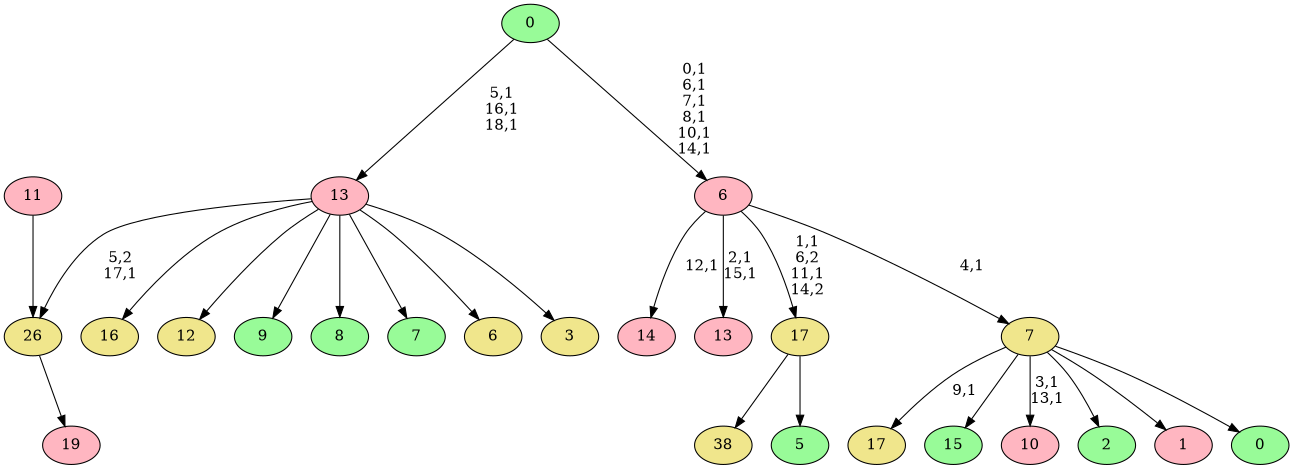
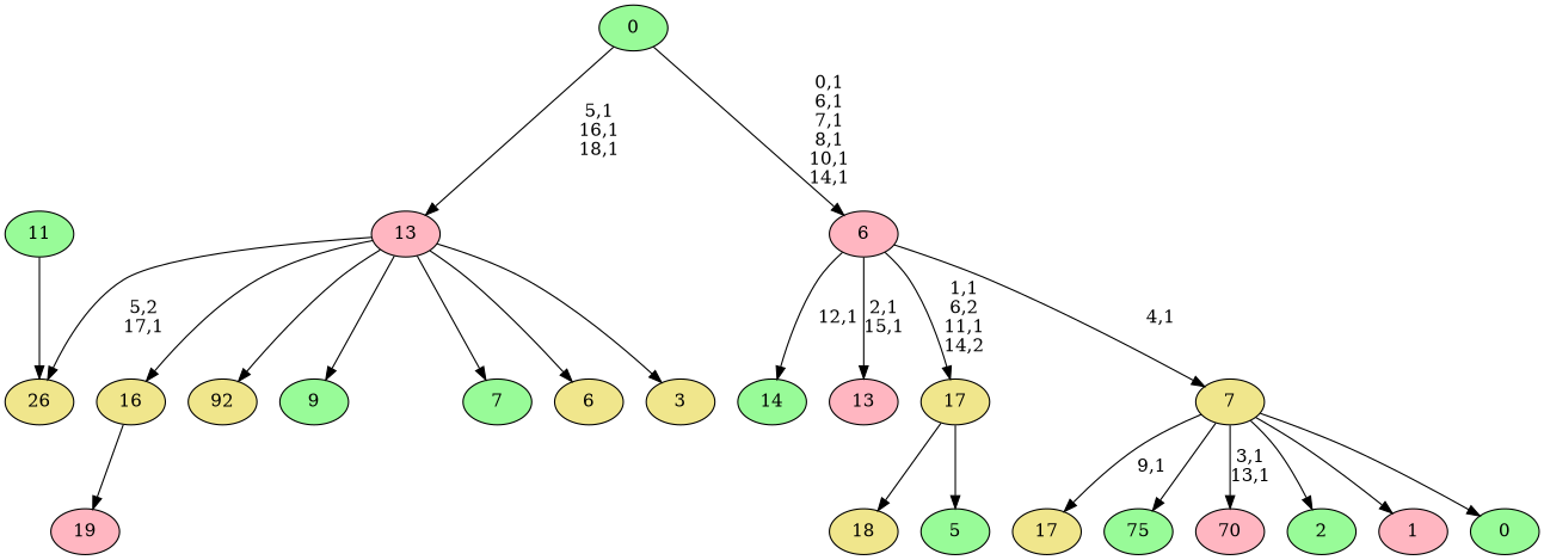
  digraph {
    node [fillcolor=palegreen style=filled]
    n1 [fillcolor=lightpink label=19]
-   n2 [fillcolor=khaki label=38]
+   n2 [fillcolor=khaki label=18]
    n3 [fillcolor=khaki label=17]
    n4 [fillcolor=khaki label=16]
-   n5 [label=15]
-   n6 [fillcolor=lightpink label=14]
+   n5 [label=75]
+   n6 [label=14]
    n7 [fillcolor=lightpink label=13]
-   n8 [fillcolor=khaki label=12]
-   n9 [fillcolor=lightpink label=11]
+   n8 [fillcolor=khaki label=92]
+   n9 [label=11]
    26 [fillcolor=khaki]
-   n11 [fillcolor=lightpink label=10]
+   n11 [fillcolor=lightpink label=70]
    n12 [label=9]
-   n13 [label=8]
    n14 [label=7]
    n15 [fillcolor=khaki label=6]
    n16 [label=5]
    17 [fillcolor=khaki]
    n18 [fillcolor=khaki label=3]
    13 [fillcolor=lightpink]
    n20 [label=2]
    n21 [fillcolor=lightpink label=1]
    n22 [label=0]
    7 [fillcolor=khaki]
    6 [fillcolor=lightpink]
    0
    n9 -> 26
-   26 -> n1
+   n4 -> n1
    17 -> n2
    17 -> n16
    13 -> n4
    13 -> n8
    13 -> 26 [label="5,2\n17,1"]
    13 -> n12
-   13 -> n13
    13 -> n14
    13 -> n15
    13 -> n18
    7 -> n3 [label="9,1"]
    7 -> n5
    7 -> n11 [label="3,1\n13,1"]
    7 -> n20
    7 -> n21
    7 -> n22
    6 -> n6 [label="12,1"]
    6 -> n7 [label="2,1\n15,1"]
    6 -> 17 [label="1,1\n6,2\n11,1\n14,2"]
    6 -> 7 [label="4,1"]
    0 -> 13 [label="5,1\n16,1\n18,1"]
    0 -> 6 [label="0,1\n6,1\n7,1\n8,1\n10,1\n14,1"]
  }
